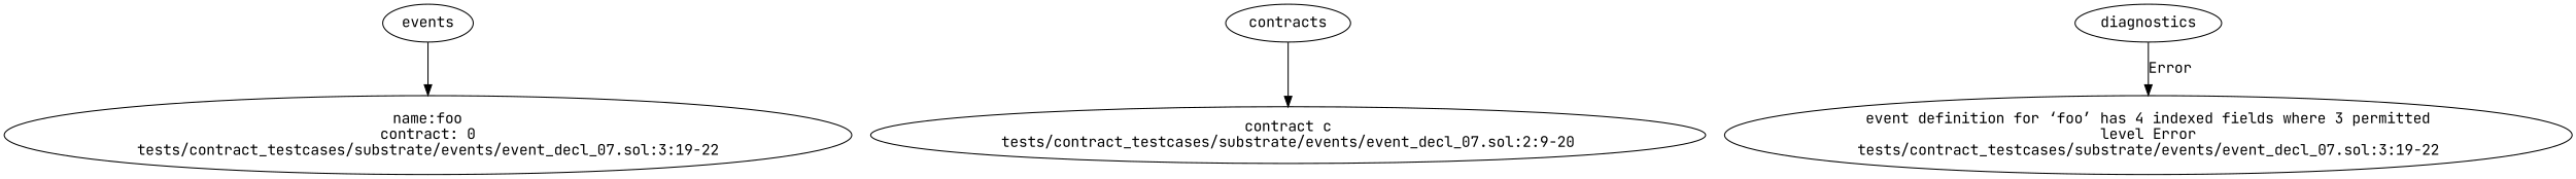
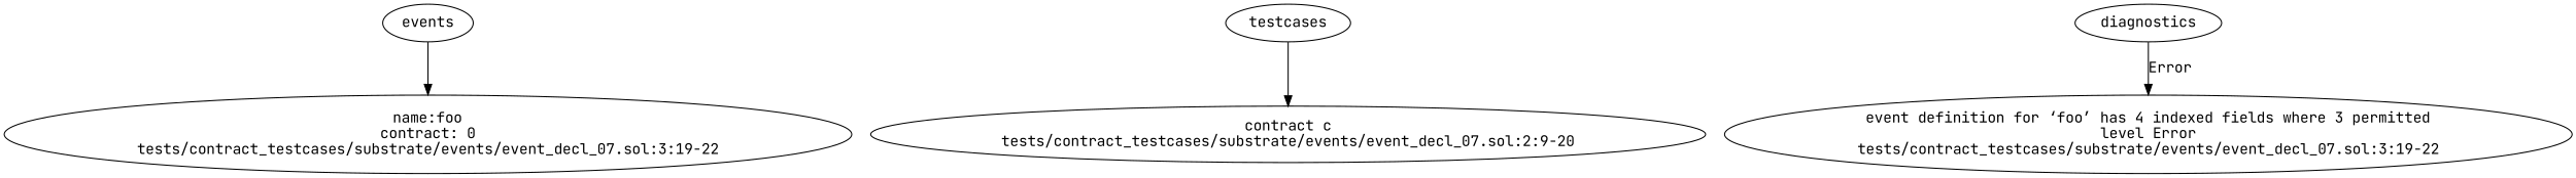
  strict digraph {
    fontname="JetBrains Mono"
    node [fontname="JetBrains Mono"]
    edge [fontname="JetBrains Mono"]
    n1 [label="name:foo\ncontract: 0\ntests/contract_testcases/substrate/events/event_decl_07.sol:3:19-22"]
    n2 [label="contract c\ntests/contract_testcases/substrate/events/event_decl_07.sol:2:9-20"]
    n3 [label="event definition for ‘foo’ has 4 indexed fields where 3 permitted\nlevel Error\ntests/contract_testcases/substrate/events/event_decl_07.sol:3:19-22"]
    events
-   contracts
+   contracts [label=testcases]
    diagnostics
    events -> n1
    contracts -> n2
    diagnostics -> n3 [label=Error]
  }
